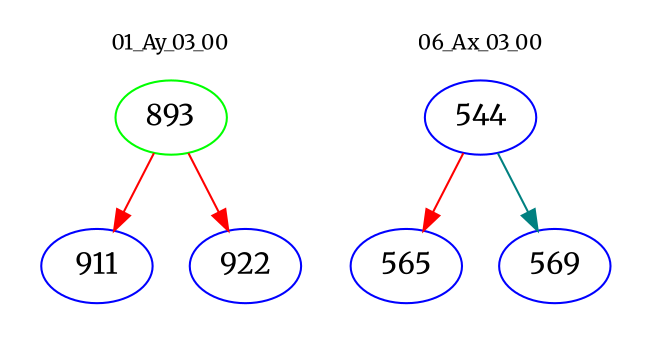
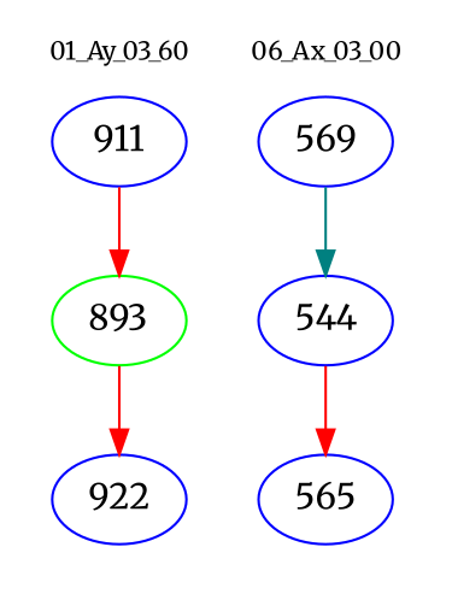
  digraph {
    fontname=Merriweather
    node [color=blue fontname=Merriweather]
    edge [color=red fontname=Merriweather]
    n1 [label=911]
    n2 [color=green label=893]
    n3 [label=922]
    n4 [label=544]
    n5 [label=565]
    n6 [label=569]
    subgraph cluster_1 {
      color=white
      fontsize=10
-     label="01_Ay_03_00"
+     label="01_Ay_03_60"
      n1
      n2
      n3
    }
    subgraph cluster_2 {
      color=white
      fontsize=10
      label="06_Ax_03_00"
      n4
      n5
      n6
    }
-   n2 -> n1
+   n1 -> n2
    n2 -> n3
    n4 -> n5
-   n4 -> n6 [color=teal]
+   n6 -> n4 [color=teal]
  }
